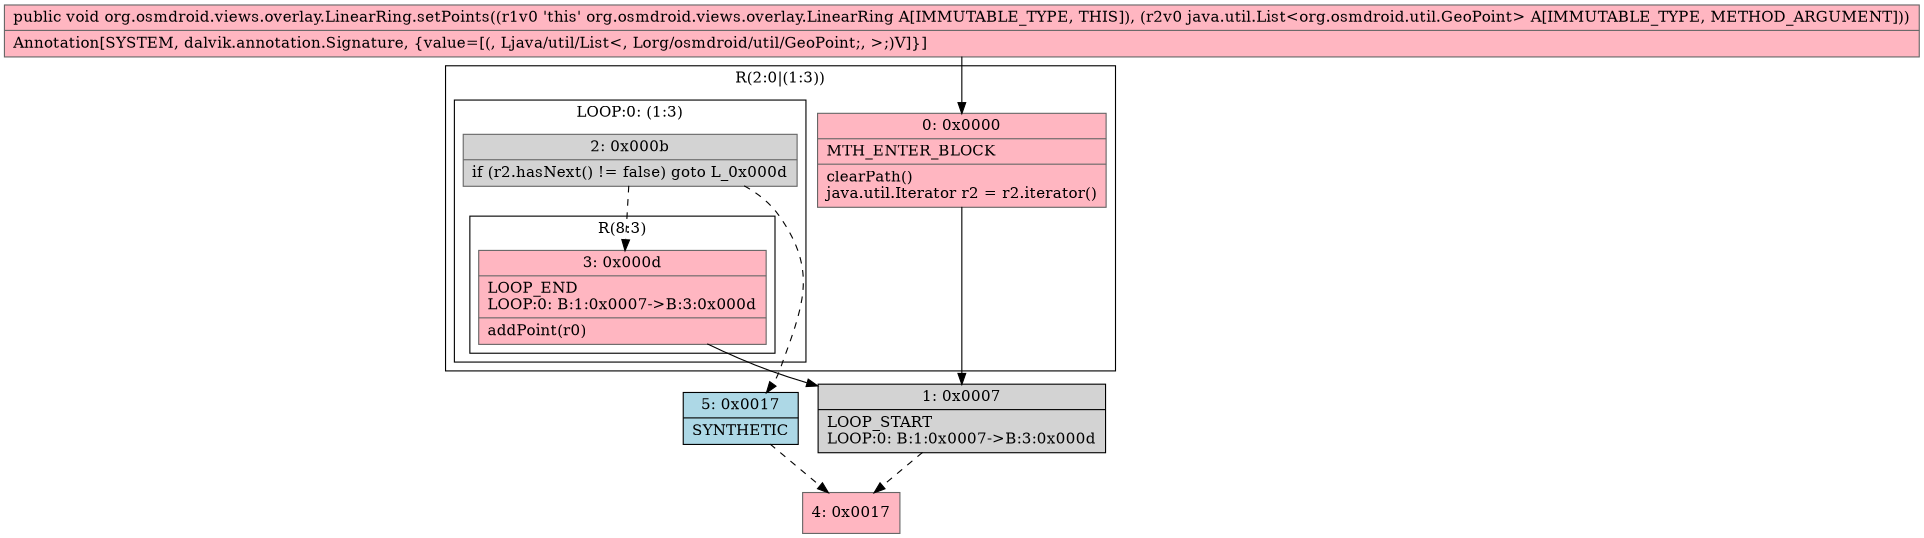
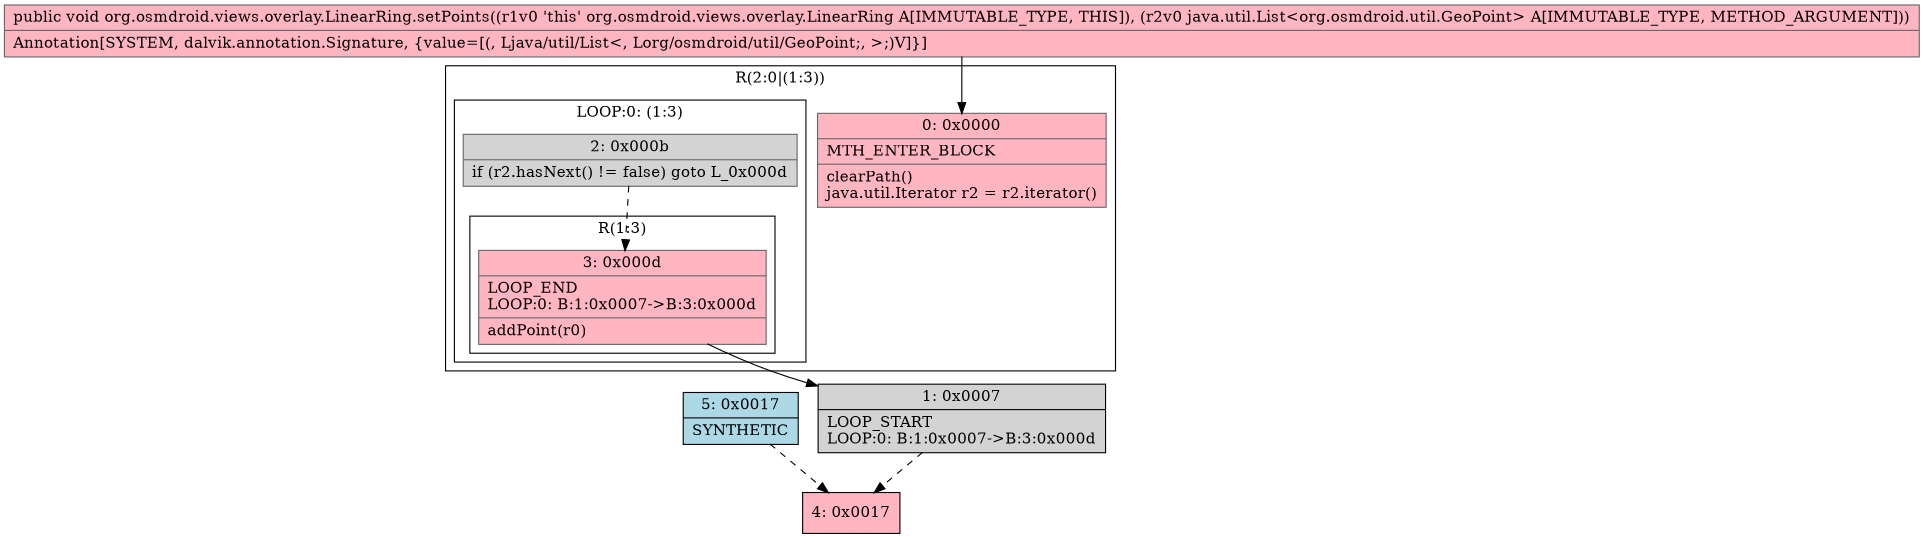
  digraph {
    node [color=gray40 fillcolor=lightpink shape=record style=filled]
    edge [style=dashed]
    n1 [label="{3\:\ 0x000d|LOOP_END\lLOOP:0: B:1:0x0007\-\>B:3:0x000d\l|addPoint(r0)\l}"]
    n2 [fillcolor=lightgrey label="{2\:\ 0x000b|if (r2.hasNext() != false) goto L_0x000d\l}"]
    n3 [label="{0\:\ 0x0000|MTH_ENTER_BLOCK\l|clearPath()\ljava.util.Iterator r2 = r2.iterator()\l}"]
    n4 [color=black fillcolor=lightgrey label="{1\:\ 0x0007|LOOP_START\lLOOP:0: B:1:0x0007\-\>B:3:0x000d\l}"]
    n5 [color=black fillcolor=lightblue label="{5\:\ 0x0017|SYNTHETIC\l}"]
-   n6 [label="{4\:\ 0x0017}"]
+   n6 [color=black label="{4\:\ 0x0017}"]
    n7 [label="{public void org.osmdroid.views.overlay.LinearRing.setPoints((r1v0 'this' org.osmdroid.views.overlay.LinearRing A[IMMUTABLE_TYPE, THIS]), (r2v0 java.util.List\<org.osmdroid.util.GeoPoint\> A[IMMUTABLE_TYPE, METHOD_ARGUMENT]))  | Annotation[SYSTEM, dalvik.annotation.Signature, \{value=[(, Ljava\/util\/List\<, Lorg\/osmdroid\/util\/GeoPoint;, \>;)V]\}]\l}"]
    subgraph cluster_1 {
      label="R(2:0|(1:3))"
      n3
      subgraph cluster_2 {
        label="LOOP:0: (1:3)"
        n2
        subgraph cluster_3 {
-         label="R(8:3)"
+         label="R(1:3)"
          n1
        }
      }
    }
    n1 -> n4 [style=solid]
    n2 -> n1
-   n2 -> n5
-   n3 -> n4 [style=solid]
    n4 -> n6
    n5 -> n6
    n7 -> n3 [style=solid]
  }
